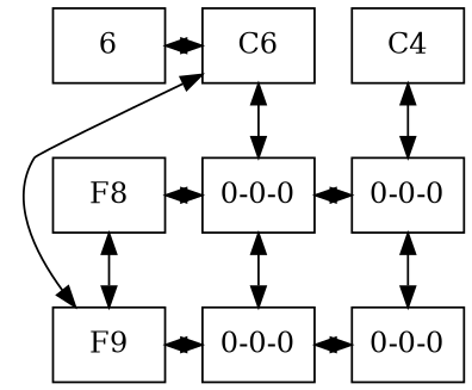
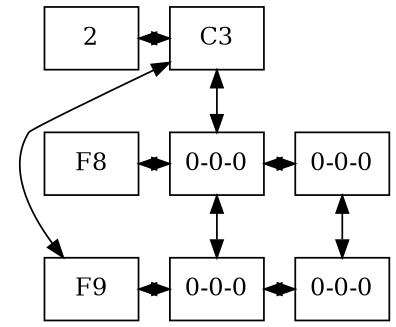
  digraph {
    rankdir=UD
    node [group=0 shape=box]
    edge [dir=both]
-   n1 [label=6 rankdir=LR]
-   n2 [group=4 label=C6 rankdir=LR]
-   n3 [group=5 label=C4 rankdir=LR]
+   n1 [label=2 rankdir=LR]
+   n2 [group=4 label=C3 rankdir=LR]
    n4 [label=F8]
    n5 [group=4 label="0-0-0"]
    n6 [group=5 label="0-0-0"]
    n7 [label=F9]
    n8 [group=4 label="0-0-0"]
    n9 [group=5 label="0-0-0"]
    subgraph sub_1 {
      rank=min
      n1
      n2
-     n3
    }
    subgraph sub_2 {
      rank=same
      n1
      n2
-     n3
    }
    subgraph sub_3 {
      rank=same
      n4
      n5
      n6
    }
    subgraph sub_4 {
      rank=same
      n7
      n8
      n9
    }
    n1 -> n2
    n2 -> n5
    n2 -> n7
-   n3 -> n6
    n4 -> n5
-   n4 -> n7
    n5 -> n6
    n5 -> n8
    n6 -> n9
    n7 -> n8
    n8 -> n9
  }
